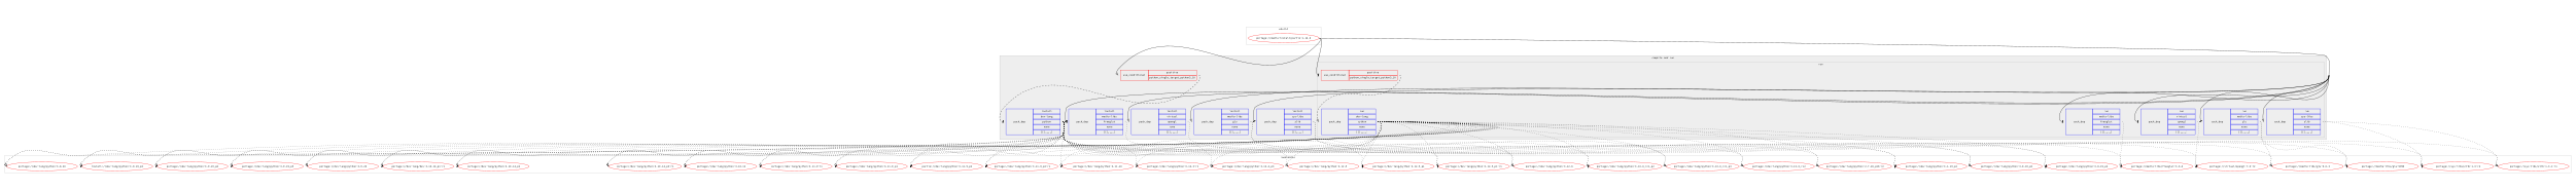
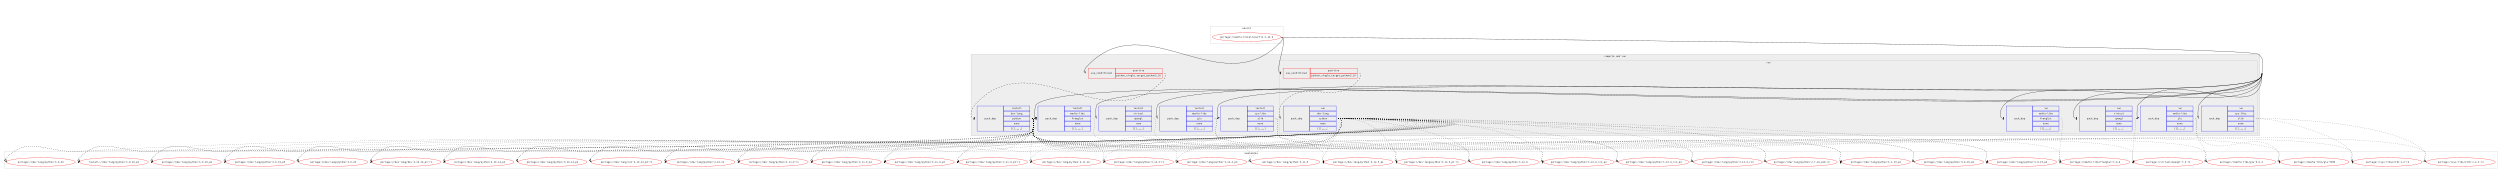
  digraph {
    compound=true
    concentrate=true
    fontname="Source Code Pro"
    fontsize=10
    newrank=true
    rankdir=TB
    ranksep=1.5
    node [color=red fontname="Source Code Pro" fontsize=10]
    edge [arrowhead=onormal fontname="Source Code Pro" headport=w style=dotted tailport=e weight=100]
    n1 [label="portage://media-install/partio-1.14.6" width=4]
    n2 [color=blue label=<<TABLE BORDER="0" CELLBORDER="1" CELLSPACING="0" CELLPADDING="4" WIDTH="220"><TR><TD ROWSPAN="6" CELLPADDING="30">pack_dep</TD></TR><TR><TD WIDTH="110">install</TD></TR><TR><TD>dev-lang</TD></TR><TR><TD>python</TD></TR><TR><TD>none</TD></TR><TR><TD>[[],,,,]</TD></TR></TABLE>> shape=none]
    n3 [label=<<TABLE BORDER="0" CELLBORDER="1" CELLSPACING="0" CELLPADDING="4"><TR><TD ROWSPAN="3" CELLPADDING="10">use_conditional</TD></TR><TR><TD>positive</TD></TR><TR><TD>python_single_target_python3_10</TD></TR></TABLE>> shape=none]
    n4 [color=blue label=<<TABLE BORDER="0" CELLBORDER="1" CELLSPACING="0" CELLPADDING="4" WIDTH="220"><TR><TD ROWSPAN="6" CELLPADDING="30">pack_dep</TD></TR><TR><TD WIDTH="110">install</TD></TR><TR><TD>media-libs</TD></TR><TR><TD>freeglut</TD></TR><TR><TD>none</TD></TR><TR><TD>[[],,,,]</TD></TR></TABLE>> shape=none]
    n5 [color=blue label=<<TABLE BORDER="0" CELLBORDER="1" CELLSPACING="0" CELLPADDING="4" WIDTH="220"><TR><TD ROWSPAN="6" CELLPADDING="30">pack_dep</TD></TR><TR><TD WIDTH="110">install</TD></TR><TR><TD>media-libs</TD></TR><TR><TD>glu</TD></TR><TR><TD>none</TD></TR><TR><TD>[[],,,,]</TD></TR></TABLE>> shape=none]
    n6 [color=blue label=<<TABLE BORDER="0" CELLBORDER="1" CELLSPACING="0" CELLPADDING="4" WIDTH="220"><TR><TD ROWSPAN="6" CELLPADDING="30">pack_dep</TD></TR><TR><TD WIDTH="110">install</TD></TR><TR><TD>sys-libs</TD></TR><TR><TD>zlib</TD></TR><TR><TD>none</TD></TR><TR><TD>[[],,,,]</TD></TR></TABLE>> shape=none]
    n7 [color=blue label=<<TABLE BORDER="0" CELLBORDER="1" CELLSPACING="0" CELLPADDING="4" WIDTH="220"><TR><TD ROWSPAN="6" CELLPADDING="30">pack_dep</TD></TR><TR><TD WIDTH="110">install</TD></TR><TR><TD>virtual</TD></TR><TR><TD>opengl</TD></TR><TR><TD>none</TD></TR><TR><TD>[[],,,,]</TD></TR></TABLE>> shape=none]
    n8 [color=blue label=<<TABLE BORDER="0" CELLBORDER="1" CELLSPACING="0" CELLPADDING="4" WIDTH="220"><TR><TD ROWSPAN="6" CELLPADDING="30">pack_dep</TD></TR><TR><TD WIDTH="110">run</TD></TR><TR><TD>dev-lang</TD></TR><TR><TD>python</TD></TR><TR><TD>none</TD></TR><TR><TD>[[],,,,]</TD></TR></TABLE>> shape=none]
    n9 [label=<<TABLE BORDER="0" CELLBORDER="1" CELLSPACING="0" CELLPADDING="4"><TR><TD ROWSPAN="3" CELLPADDING="10">use_conditional</TD></TR><TR><TD>positive</TD></TR><TR><TD>python_single_target_python3_10</TD></TR></TABLE>> shape=none]
    n10 [color=blue label=<<TABLE BORDER="0" CELLBORDER="1" CELLSPACING="0" CELLPADDING="4" WIDTH="220"><TR><TD ROWSPAN="6" CELLPADDING="30">pack_dep</TD></TR><TR><TD WIDTH="110">run</TD></TR><TR><TD>media-libs</TD></TR><TR><TD>freeglut</TD></TR><TR><TD>none</TD></TR><TR><TD>[[],,,,]</TD></TR></TABLE>> shape=none]
    n11 [color=blue label=<<TABLE BORDER="0" CELLBORDER="1" CELLSPACING="0" CELLPADDING="4" WIDTH="220"><TR><TD ROWSPAN="6" CELLPADDING="30">pack_dep</TD></TR><TR><TD WIDTH="110">run</TD></TR><TR><TD>media-libs</TD></TR><TR><TD>glu</TD></TR><TR><TD>none</TD></TR><TR><TD>[[],,,,]</TD></TR></TABLE>> shape=none]
    n12 [color=blue label=<<TABLE BORDER="0" CELLBORDER="1" CELLSPACING="0" CELLPADDING="4" WIDTH="220"><TR><TD ROWSPAN="6" CELLPADDING="30">pack_dep</TD></TR><TR><TD WIDTH="110">run</TD></TR><TR><TD>sys-libs</TD></TR><TR><TD>zlib</TD></TR><TR><TD>none</TD></TR><TR><TD>[[],,,,]</TD></TR></TABLE>> shape=none]
    n13 [color=blue label=<<TABLE BORDER="0" CELLBORDER="1" CELLSPACING="0" CELLPADDING="4" WIDTH="220"><TR><TD ROWSPAN="6" CELLPADDING="30">pack_dep</TD></TR><TR><TD WIDTH="110">run</TD></TR><TR><TD>virtual</TD></TR><TR><TD>opengl</TD></TR><TR><TD>none</TD></TR><TR><TD>[[],,,,]</TD></TR></TABLE>> shape=none]
    n14 [label="portage://dev-lang/python-3.13.0_rc2" width=4]
    n15 [label="portage://dev-lang/python-3.13.0_rc1_p3" width=4]
    n16 [label="portage://dev-lang/python-3.13.0_rc1_p2" width=4]
    n17 [label="portage://dev-lang/python-3.12.6" width=4]
    n18 [label="portage://dev-lang/python-3.12.5_p1-r1" width=4]
    n19 [label="portage://dev-lang/python-3.12.5_p1" width=4]
    n20 [label="portage://dev-lang/python-3.12.5" width=4]
    n21 [label="portage://dev-lang/python-3.12.4_p3" width=4]
    n22 [label="portage://dev-lang/python-3.12.3-r1" width=4]
    n23 [label="portage://dev-lang/python-3.11.10" width=4]
    n24 [label="portage://dev-lang/python-3.11.9_p2-r1" width=4]
-   n25 [label="partio://dev-lang/python-3.11.9_p2" width=4]
+   n25 [label="portage://dev-lang/python-3.11.9_p2" width=4]
    n26 [label="portage://dev-lang/python-3.11.9_p1" width=4]
    n27 [label="portage://dev-lang/python-3.11.9-r1" width=4]
    n28 [label="portage://dev-lang/python-3.10.12" width=4]
-   n29 [label="portage://dev-lang/python-3.10.14_p3-r1" width=4]
+   n29 [label="portage://dev-lang/run-3.10.14_p3-r1" width=4]
+   n30 [label="portage://dev-lang/python-3.10.14_p3" width=4]
    n31 [label="portage://dev-lang/python-3.10.14_p2" width=4]
    n32 [label="portage://dev-lang/dev-3.10.14_p1-r1" width=4]
    n33 [label="portage://dev-lang/python-3.9.20" width=4]
    n34 [label="portage://dev-lang/python-3.9.19_p5" width=4]
    n35 [label="portage://dev-lang/python-3.9.19_p4" width=4]
    n36 [label="install://dev-lang/python-3.9.19_p3" width=4]
    n37 [label="portage://dev-lang/python-3.8.20" width=4]
    n38 [label="portage://dev-lang/python-3.8.19_p4" width=4]
    n39 [label="portage://dev-lang/python-3.8.19_p3" width=4]
    n40 [label="portage://dev-lang/python-3.1.19_p2" width=4]
    n41 [label="portage://dev-lang/python-2.7.18_p16-r2" width=4]
    n42 [label="portage://media-libs/freeglut-3.6.0" width=4]
    n43 [label="portage://media-libs/glu-9999" width=4]
    n44 [label="portage://media-libs/glu-9.0.3" width=4]
    n45 [label="portage://sys-libs/zlib-1.3.1-r1" width=4]
    n46 [label="portage://sys-libs/zlib-1.3-r4" width=4]
    n47 [label="portage://virtual/opengl-7.0-r2" width=4]
    subgraph cluster_1 {
      color=gray
      label=<<i>ebuild</i>>
      n1
    }
    subgraph cluster_2 {
      color=gray
      label=<<i>dependencies</i>>
      subgraph cluster_3 {
        color=gray
        fillcolor="#eeeeee"
        label=<<i>compile</i>>
        style=filled
        subgraph sub_4 {
          color=gray
          fillcolor="#eeeeee"
          label=<<i>compile</i>>
          style=filled
          n3
          subgraph sub_5 {
            color=gray
            fillcolor="#eeeeee"
            label=<<i>compile</i>>
            style=filled
            n2
          }
        }
        subgraph sub_6 {
          color=gray
          fillcolor="#eeeeee"
          label=<<i>compile</i>>
          style=filled
          n4
        }
        subgraph sub_7 {
          color=gray
          fillcolor="#eeeeee"
          label=<<i>compile</i>>
          style=filled
          n5
        }
        subgraph sub_8 {
          color=gray
          fillcolor="#eeeeee"
          label=<<i>compile</i>>
          style=filled
          n6
        }
        subgraph sub_9 {
          color=gray
          fillcolor="#eeeeee"
          label=<<i>compile</i>>
          style=filled
          n7
        }
      }
      subgraph cluster_10 {
        color=gray
        fillcolor="#eeeeee"
        label=<<i>compile and run</i>>
        style=filled
      }
      subgraph cluster_11 {
        color=gray
        fillcolor="#eeeeee"
        label=<<i>run</i>>
        style=filled
        subgraph sub_12 {
          color=gray
          fillcolor="#eeeeee"
          label=<<i>run</i>>
          style=filled
          n9
          subgraph sub_13 {
            color=gray
            fillcolor="#eeeeee"
            label=<<i>run</i>>
            style=filled
            n8
          }
        }
        subgraph sub_14 {
          color=gray
          fillcolor="#eeeeee"
          label=<<i>run</i>>
          style=filled
          n10
        }
        subgraph sub_15 {
          color=gray
          fillcolor="#eeeeee"
          label=<<i>run</i>>
          style=filled
          n11
        }
        subgraph sub_16 {
          color=gray
          fillcolor="#eeeeee"
          label=<<i>run</i>>
          style=filled
          n12
        }
        subgraph sub_17 {
          color=gray
          fillcolor="#eeeeee"
          label=<<i>run</i>>
          style=filled
          n13
        }
      }
    }
    subgraph cluster_18 {
      color=gray
      label=<<i>candidates</i>>
      rank=same
      subgraph sub_19 {
        color=black
        label=<<i>candidates</i>>
        nodesep=1
        rank=same
        n14
        n15
        n16
        n17
        n18
        n19
        n20
        n21
        n22
        n23
        n24
        n25
        n26
        n27
        n28
        n29
+       n30
        n31
        n32
        n33
        n34
        n35
        n36
        n37
        n38
        n39
        n40
        n41
      }
      subgraph sub_20 {
        color=black
        label=<<i>candidates</i>>
        nodesep=1
        rank=same
        n42
      }
      subgraph sub_21 {
        color=black
        label=<<i>candidates</i>>
        nodesep=1
        rank=same
        n43
        n44
      }
      subgraph sub_22 {
        color=black
        label=<<i>candidates</i>>
        nodesep=1
        rank=same
        n45
        n46
      }
      subgraph sub_23 {
        color=black
        label=<<i>candidates</i>>
        nodesep=1
        rank=same
        n47
      }
      subgraph sub_24 {
        color=black
        label=<<i>candidates</i>>
        nodesep=1
        rank=same
        n14
        n15
        n16
        n17
        n18
        n19
        n20
        n21
        n22
        n23
        n24
        n25
        n26
        n27
        n28
        n29
+       n30
        n31
        n32
        n33
        n34
        n35
        n36
        n37
        n38
        n39
        n40
        n41
      }
      subgraph sub_25 {
        color=black
        label=<<i>candidates</i>>
        nodesep=1
        rank=same
        n42
      }
      subgraph sub_26 {
        color=black
        label=<<i>candidates</i>>
        nodesep=1
        rank=same
        n43
        n44
      }
      subgraph sub_27 {
        color=black
        label=<<i>candidates</i>>
        nodesep=1
        rank=same
        n45
        n46
      }
      subgraph sub_28 {
        color=black
        label=<<i>candidates</i>>
        nodesep=1
        rank=same
        n47
      }
    }
    n1 -> n3 [style=solid weight=20]
    n1 -> n4 [arrowhead=tee style=solid weight=20]
    n1 -> n5 [style=solid weight=20]
    n1 -> n6 [arrowhead=tee style=solid weight=20]
    n1 -> n7 [style=solid weight=20]
    n1 -> n9 [arrowhead=tee style=solid weight=20]
    n1 -> n10 [arrowhead=tee style=solid weight=20]
    n1 -> n11 [arrowhead=tee style=solid weight=20]
    n1 -> n12 [style=solid weight=20]
    n1 -> n13 [arrowhead=tee style=solid weight=20]
    n2 -> n14
    n2 -> n15
    n2 -> n16
    n2 -> n17
    n2 -> n18 [arrowhead=tee]
    n2 -> n19 [arrowhead=tee]
    n2 -> n20
    n2 -> n21
    n2 -> n22 [arrowhead=tee]
    n2 -> n23
    n2 -> n24 [arrowhead=tee]
    n2 -> n25 [arrowhead=tee]
    n2 -> n26
    n2 -> n27 [arrowhead=tee]
    n2 -> n28
    n2 -> n29
+   n2 -> n30
    n2 -> n31
    n2 -> n32
    n2 -> n33
    n2 -> n34 [arrowhead=tee]
    n2 -> n35
    n2 -> n36
    n2 -> n37
    n2 -> n38 [arrowhead=tee]
    n2 -> n39
    n2 -> n40 [arrowhead=tee]
    n2 -> n41
    n3 -> n2 [arrowhead=tee style=dashed weight=20]
    n4 -> n42 [arrowhead=tee]
    n5 -> n43
    n5 -> n44
    n6 -> n45
    n6 -> n46 [arrowhead=tee]
    n7 -> n47 [arrowhead=tee]
    n8 -> n14
    n8 -> n15
    n8 -> n16 [arrowhead=tee]
    n8 -> n17
    n8 -> n18
    n8 -> n19 [arrowhead=tee]
    n8 -> n20
    n8 -> n21 [arrowhead=tee]
    n8 -> n22
    n8 -> n23 [arrowhead=tee]
    n8 -> n24 [arrowhead=tee]
    n8 -> n25 [arrowhead=tee]
    n8 -> n26 [arrowhead=tee]
    n8 -> n27
    n8 -> n28 [arrowhead=tee]
    n8 -> n29
+   n8 -> n30
    n8 -> n31 [arrowhead=tee]
    n8 -> n32 [arrowhead=tee]
    n8 -> n33
    n8 -> n34
    n8 -> n35 [arrowhead=tee]
    n8 -> n36 [arrowhead=tee]
    n8 -> n37
    n8 -> n38 [arrowhead=tee]
    n8 -> n39
    n8 -> n40 [arrowhead=tee]
    n8 -> n41
    n9 -> n8 [style=dashed weight=20]
    n10 -> n42
    n11 -> n43 [arrowhead=tee]
    n11 -> n44
    n12 -> n45
    n12 -> n46
    n13 -> n47 [arrowhead=tee]
  }
